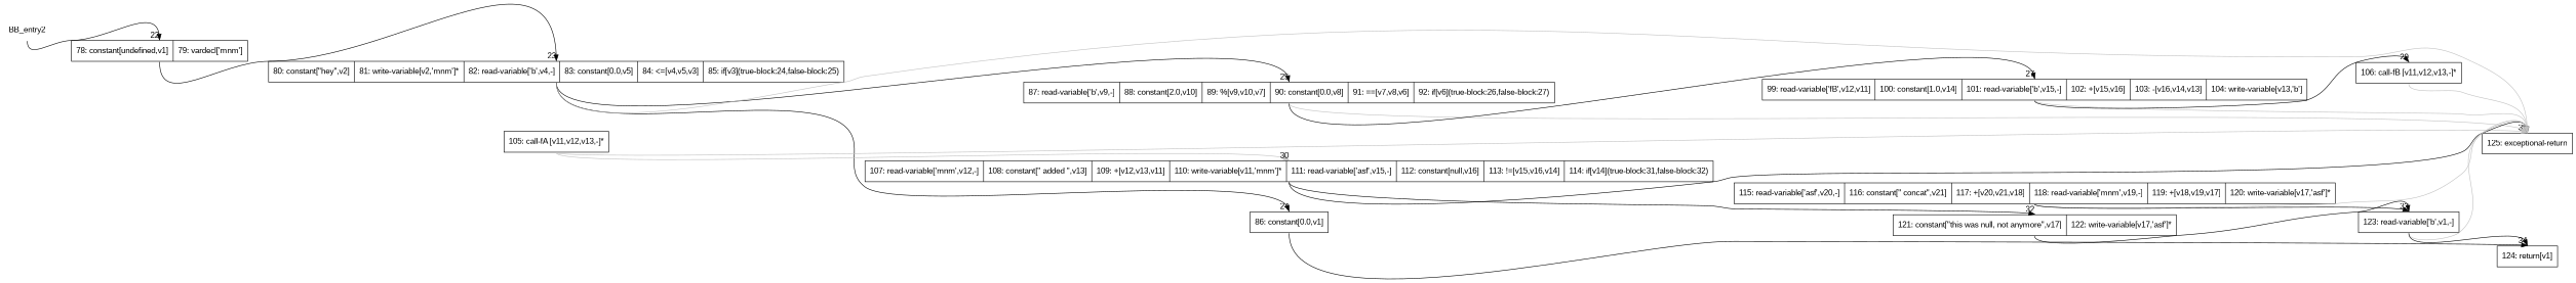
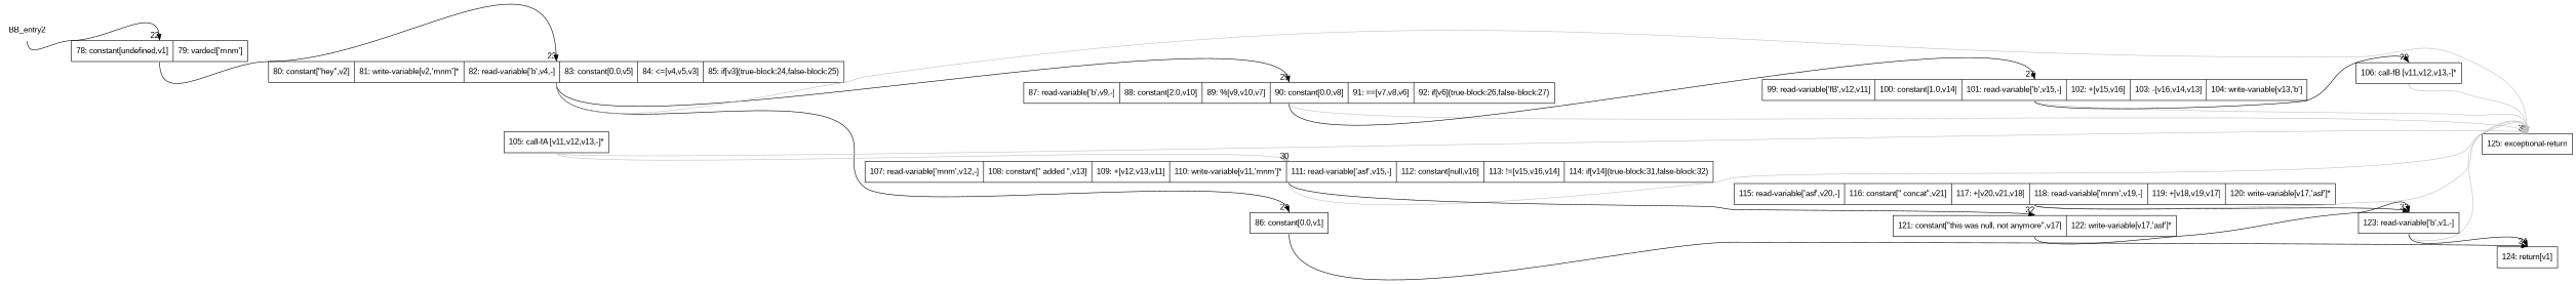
  digraph {
    fontname="Liberation Sans"
    rankdir=LR
    node [fontname="Liberation Sans" shape=record]
    edge [fontname="Liberation Sans" headport=n tailport=s]
    BB_entry2 [shape=none]
    n2 [label="{78: constant[undefined,v1]|79: vardecl['mnm']}"]
    n3 [label="{80: constant[\"hey\",v2]|81: write-variable[v2,'mnm']*|82: read-variable['b',v4,-]|83: constant[0.0,v5]|84: \<=[v4,v5,v3]|85: if[v3](true-block:24,false-block:25)}"]
    n4 [label="{86: constant[0.0,v1]}"]
    n5 [label="{87: read-variable['b',v9,-]|88: constant[2.0,v10]|89: %[v9,v10,v7]|90: constant[0.0,v8]|91: ==[v7,v8,v6]|92: if[v6](true-block:26,false-block:27)}"]
    n6 [label="{125: exceptional-return}"]
    n7 [label="{124: return[v1]}"]
    n8 [label="{99: read-variable['fB',v12,v11]|100: constant[1.0,v14]|101: read-variable['b',v15,-]|102: +[v15,v16]|103: -[v16,v14,v13]|104: write-variable[v13,'b']}"]
    n9 [label="{106: call-fB [v11,v12,v13,-]*}"]
    n10 [label="{105: call-fA [v11,v12,v13,-]*}"]
    n11 [label="{107: read-variable['mnm',v12,-]|108: constant[\" added \",v13]|109: +[v12,v13,v11]|110: write-variable[v11,'mnm']*|111: read-variable['asf',v15,-]|112: constant[null,v16]|113: !=[v15,v16,v14]|114: if[v14](true-block:31,false-block:32)}"]
    n12 [label="{121: constant[\"this was null, not anymore\",v17]|122: write-variable[v17,'asf']*}"]
    n13 [label="{115: read-variable['asf',v20,-]|116: constant[\" concat\",v21]|117: +[v20,v21,v18]|118: read-variable['mnm',v19,-]|119: +[v18,v19,v17]|120: write-variable[v17,'asf']*}"]
    n14 [label="{123: read-variable['b',v1,-]}"]
    BB_entry2 -> n2 [headlabel="    22"]
    n2 -> n3 [headlabel="      23"]
    n3 -> n4 [headlabel="      24"]
    n3 -> n5 [headlabel="      25"]
    n3 -> n6 [color=gray headlabel="      35"]
    n4 -> n7 [headlabel="      34"]
    n5 -> n6 [color=gray]
    n5 -> n8 [headlabel="      27"]
    n8 -> n6 [color=gray]
    n8 -> n9 [headlabel="      29"]
    n9 -> n6 [color=gray]
    n10 -> n6 [color=gray]
    n10 -> n11 [color=gray headlabel="      30"]
-   n11 -> n6 [color=black]
+   n11 -> n6 [color=gray]
    n11 -> n12 [headlabel="      32"]
    n12 -> n14
    n13 -> n6 [color=gray]
    n13 -> n14 [headlabel="      33"]
    n14 -> n6 [color=gray]
    n14 -> n7
  }
